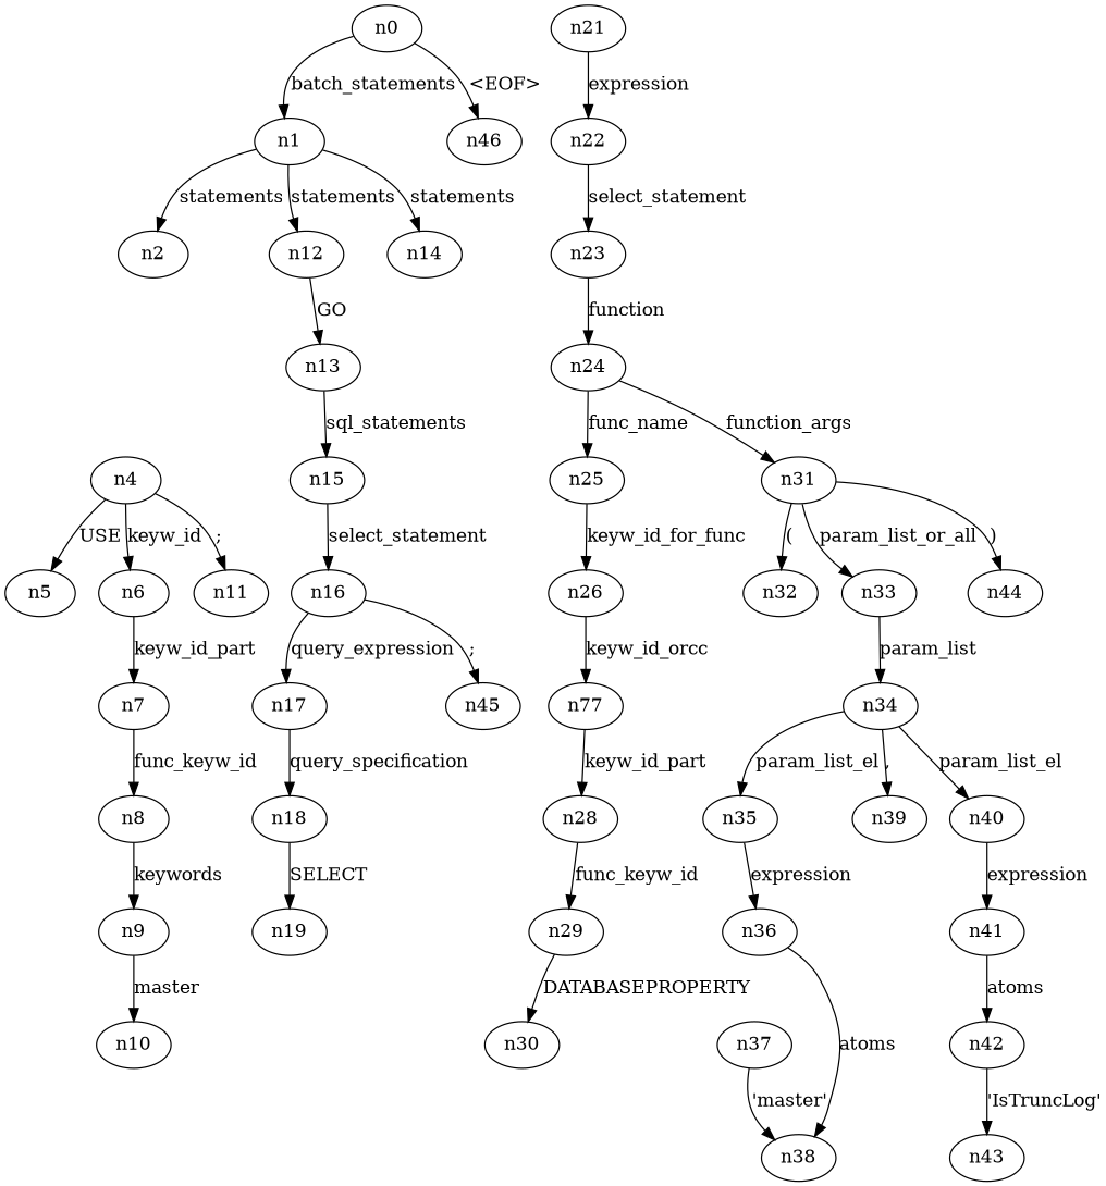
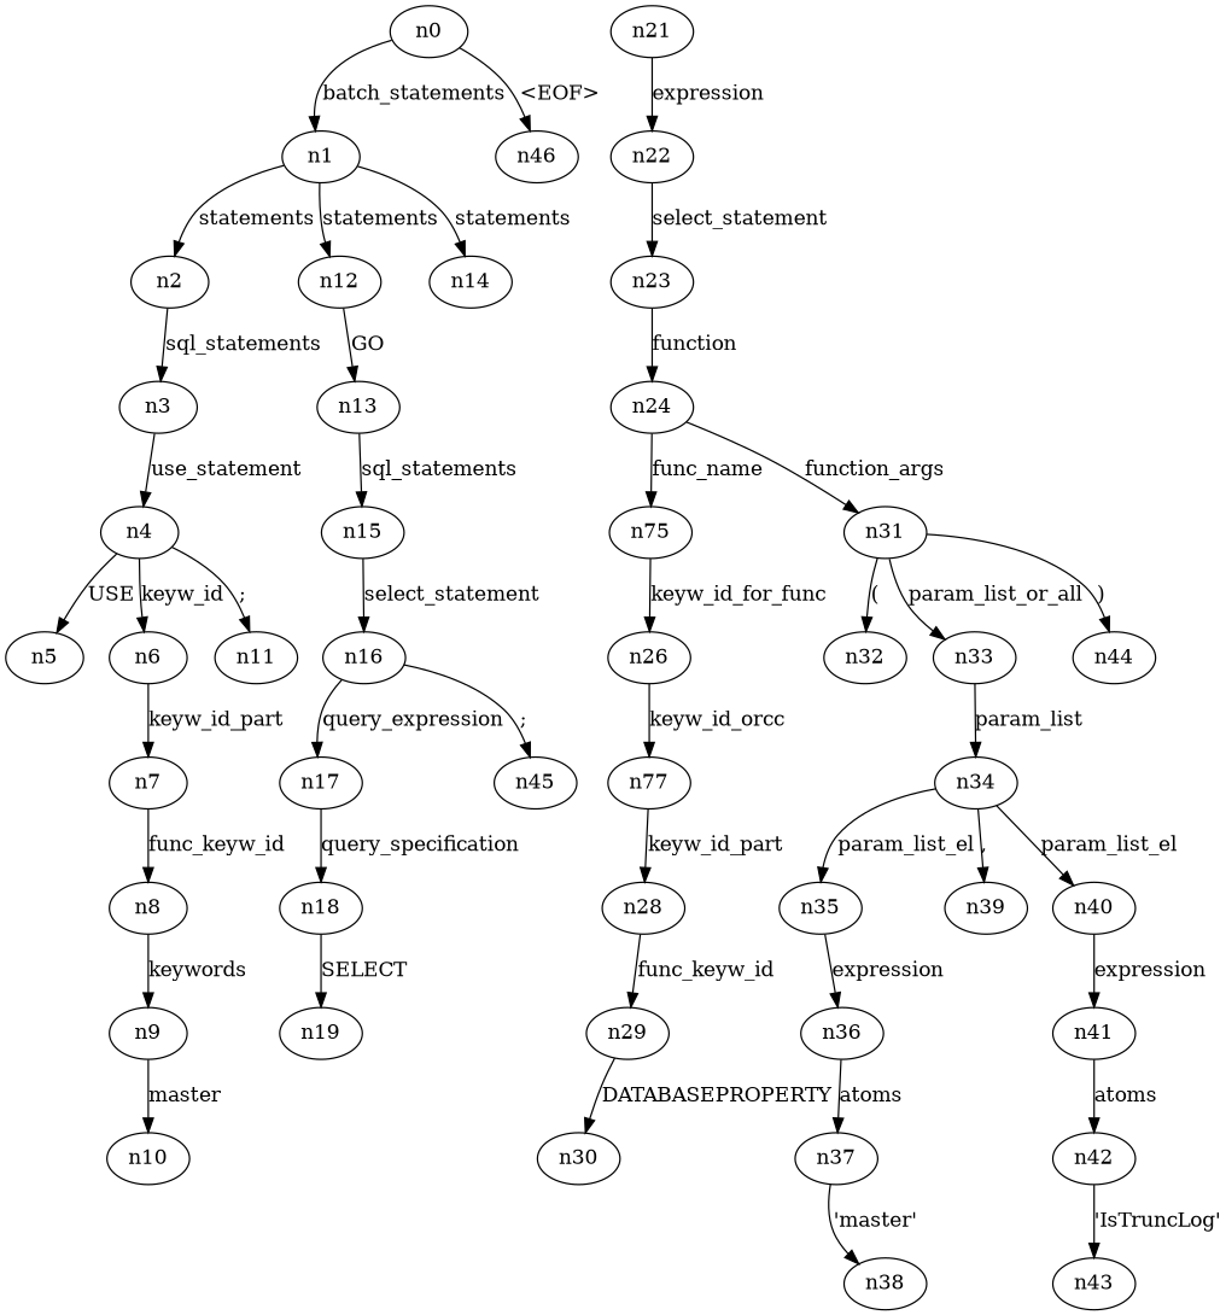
  digraph {
    n0
    n1
    n46
    n2
    n12
    n14
+   n3
    n13
    n4
    n5
    n6
    n11
    n7
    n8
    n9
    n10
    n15
    n16
    n17
    n45
    n18
    n19
    n21
    n22
    n23
    n24
-   n25
+   n25 [label=n75]
    n31
    n26
    n32
    n33
    n44
    n27 [label=n77]
    n28
    n29
    n30
    n34
    n35
    n39
    n40
    n36
    n41
    n37
    n38
    n42
    n43
    n0 -> n1 [label=batch_statements]
    n0 -> n46 [label="<EOF>"]
    n1 -> n2 [label=statements]
    n1 -> n12 [label=statements]
    n1 -> n14 [label=statements]
+   n2 -> n3 [label=sql_statements]
    n12 -> n13 [label=GO]
+   n3 -> n4 [label=use_statement]
    n13 -> n15 [label=sql_statements]
    n4 -> n5 [label=USE]
    n4 -> n6 [label=keyw_id]
    n4 -> n11 [label=";"]
    n6 -> n7 [label=keyw_id_part]
    n7 -> n8 [label=func_keyw_id]
    n8 -> n9 [label=keywords]
    n9 -> n10 [label=master]
    n15 -> n16 [label=select_statement]
    n16 -> n17 [label=query_expression]
    n16 -> n45 [label=";"]
    n17 -> n18 [label=query_specification]
    n18 -> n19 [label=SELECT]
    n21 -> n22 [label=expression]
    n22 -> n23 [label=select_statement]
    n23 -> n24 [label=function]
    n24 -> n25 [label=func_name]
    n24 -> n31 [label=function_args]
    n25 -> n26 [label=keyw_id_for_func]
    n31 -> n32 [label="("]
    n31 -> n33 [label=param_list_or_all]
    n31 -> n44 [label=")"]
    n26 -> n27 [label=keyw_id_orcc]
    n33 -> n34 [label=param_list]
    n27 -> n28 [label=keyw_id_part]
    n28 -> n29 [label=func_keyw_id]
    n29 -> n30 [label=DATABASEPROPERTY]
    n34 -> n35 [label=param_list_el]
    n34 -> n39 [label=","]
    n34 -> n40 [label=param_list_el]
    n35 -> n36 [label=expression]
    n40 -> n41 [label=expression]
-   n36 -> n38 [label=atoms]
+   n36 -> n37 [label=atoms]
    n41 -> n42 [label=atoms]
    n37 -> n38 [label="'master'"]
    n42 -> n43 [label="'IsTruncLog'"]
  }
